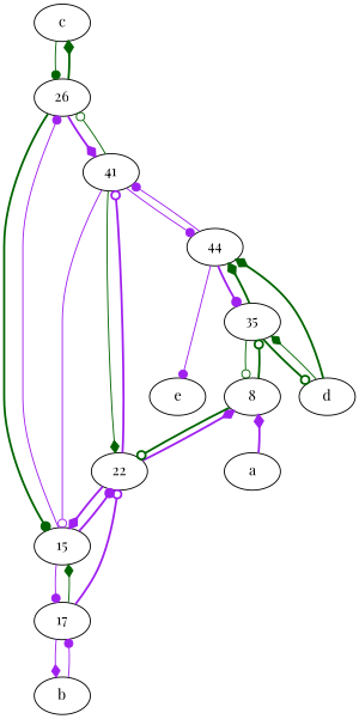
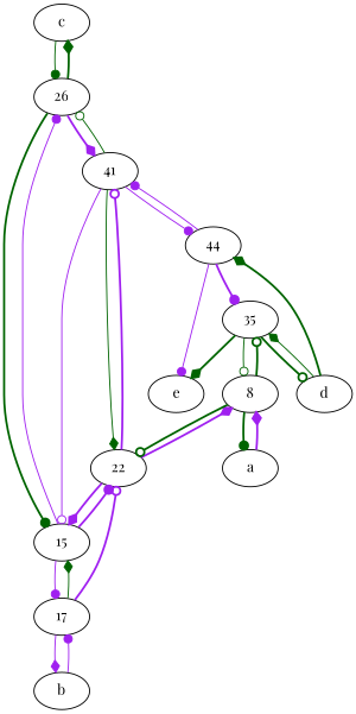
  digraph {
    fontname="Playfair Display"
    node [fontname="Playfair Display"]
    edge [arrowhead=dot color=purple fontname="Playfair Display" style=bold]
    c
    26
    n3 [label=15]
    41
    22
    17
    44
    e
    35
    8
    a
    d
    b
    c -> 26 [color=darkgreen style=solid]
    26 -> c [arrowhead=diamond color=darkgreen]
    26 -> n3 [color=darkgreen]
    26 -> 41 [arrowhead=diamond]
    n3 -> 26 [style=solid]
    n3 -> 22
    n3 -> 17 [style=solid]
    41 -> 26 [arrowhead=odot color=darkgreen style=solid]
    41 -> n3 [arrowhead=odot style=solid]
    41 -> 22 [arrowhead=diamond color=darkgreen style=solid]
    41 -> 44 [style=solid]
    22 -> n3 [arrowhead=diamond]
    22 -> 41 [arrowhead=odot]
    22 -> 8 [arrowhead=diamond]
    17 -> n3 [arrowhead=diamond color=darkgreen style=solid]
    17 -> 22 [arrowhead=odot]
    17 -> b [arrowhead=diamond style=solid]
    44 -> 41 [style=solid]
    44 -> e [style=solid]
    44 -> 35
-   35 -> 44 [arrowhead=diamond color=darkgreen]
+   35 -> e [arrowhead=diamond color=darkgreen]
    35 -> 8 [arrowhead=odot color=darkgreen style=solid]
    35 -> d [arrowhead=odot color=darkgreen]
    8 -> 22 [arrowhead=odot color=darkgreen]
    8 -> 35 [arrowhead=odot color=darkgreen]
+   8 -> a [color=darkgreen]
    a -> 8 [arrowhead=diamond]
    d -> 44 [arrowhead=diamond color=darkgreen]
    d -> 35 [arrowhead=diamond color=darkgreen style=solid]
    b -> 17 [style=solid]
  }
